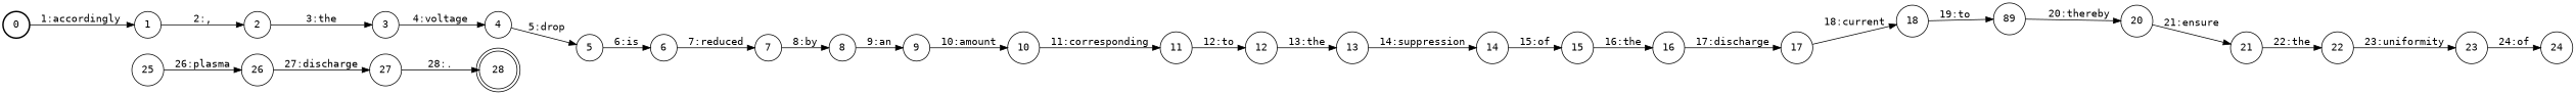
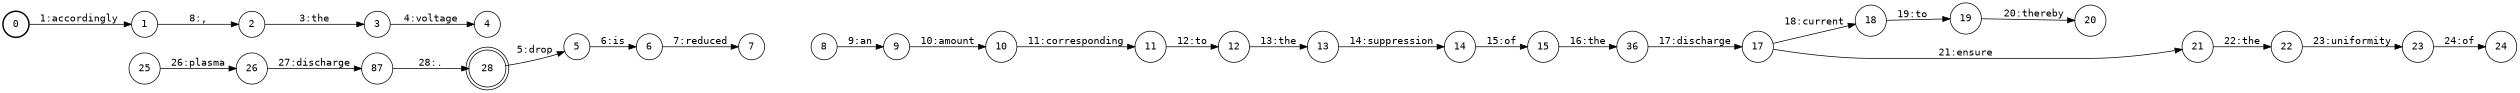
  digraph {
    fontname="DejaVu Sans Mono"
    nodesep=0.25
    rankdir=LR
    ranksep=0.4
    node [fontname="DejaVu Sans Mono" fontsize=14 shape=circle style=solid]
    edge [fontname="DejaVu Sans Mono" fontsize=14]
    n1 [label=0 style=bold]
    n2 [label=1]
    n3 [label=2]
    n4 [label=3]
    n5 [label=4]
    n6 [label=5]
    n7 [label=6]
    n8 [label=7]
    n9 [label=8]
    n10 [label=9]
    n11 [label=10]
    n12 [label=11]
    n13 [label=12]
    n14 [label=13]
    n15 [label=14]
    n16 [label=15]
-   n17 [label=16]
+   n17 [label=36]
    n18 [label=17]
    n19 [label=18]
-   n20 [label=89]
+   n20 [label=19]
    n21 [label=20]
    n22 [label=21]
    n23 [label=22]
    n24 [label=23]
    n25 [label=24]
    n26 [label=25]
    n27 [label=26]
-   n28 [label=27]
+   n28 [label=87]
    n29 [label=28 shape=doublecircle]
    n1 -> n2 [label="1:accordingly"]
-   n2 -> n3 [label="2:,"]
+   n2 -> n3 [label="8:,"]
    n3 -> n4 [label="3:the"]
    n4 -> n5 [label="4:voltage"]
-   n5 -> n6 [label="5:drop"]
+   n29 -> n6 [label="5:drop"]
    n6 -> n7 [label="6:is"]
    n7 -> n8 [label="7:reduced"]
-   n8 -> n9 [label="8:by"]
    n9 -> n10 [label="9:an"]
    n10 -> n11 [label="10:amount"]
    n11 -> n12 [label="11:corresponding"]
    n12 -> n13 [label="12:to"]
    n13 -> n14 [label="13:the"]
    n14 -> n15 [label="14:suppression"]
    n15 -> n16 [label="15:of"]
    n16 -> n17 [label="16:the"]
    n17 -> n18 [label="17:discharge"]
    n18 -> n19 [label="18:current"]
    n19 -> n20 [label="19:to"]
    n20 -> n21 [label="20:thereby"]
-   n21 -> n22 [label="21:ensure"]
+   n18 -> n22 [label="21:ensure"]
    n22 -> n23 [label="22:the"]
    n23 -> n24 [label="23:uniformity"]
    n24 -> n25 [label="24:of"]
    n26 -> n27 [label="26:plasma"]
    n27 -> n28 [label="27:discharge"]
    n28 -> n29 [label="28:."]
  }
